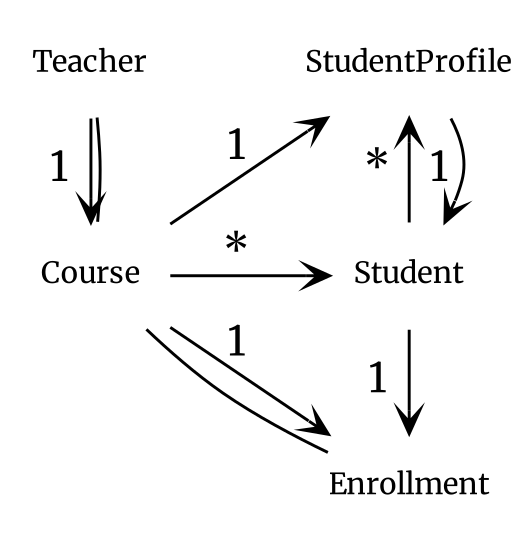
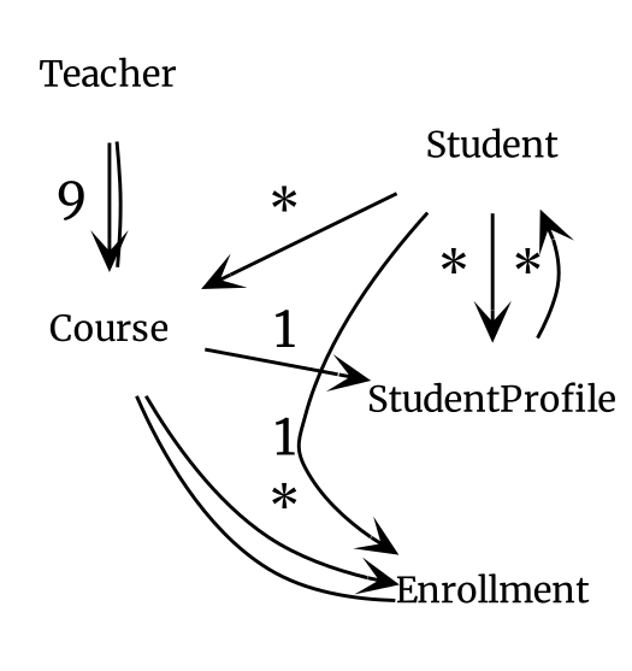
  digraph {
    fontname=Merriweather
    rankdir=LR
    node [fontname=Merriweather fontsize=10 margin=0 shape=none]
    edge [arrowhead=vee arrowsize=0.8 fontname=Merriweather]
    n1 [label=Teacher]
    n2 [label=Course]
    n3 [label=Student]
    n4 [label=StudentProfile]
    n5 [label=Enrollment]
    subgraph sub_1 {
      rank=same
      n1
      n2
    }
    subgraph sub_2 {
      rank=same
      n3
      n4
    }
    subgraph sub_3 {
      rank=same
      n3
      n5
    }
-   n1 -> n2 [label=1]
+   n1 -> n2 [label=9]
    n1 -> n2 [constraint=false dir=none]
-   n2 -> n3 [label="*"]
+   n3 -> n2 [label="*"]
    n2 -> n4 [label=1]
-   n2 -> n5 [label=1]
+   n2 -> n5 [label="*"]
    n3 -> n4 [label="*"]
    n3 -> n5 [label=1]
-   n4 -> n3 [label=1]
+   n4 -> n3 [label="*"]
    n5 -> n2 [constraint=false dir=none]
  }
